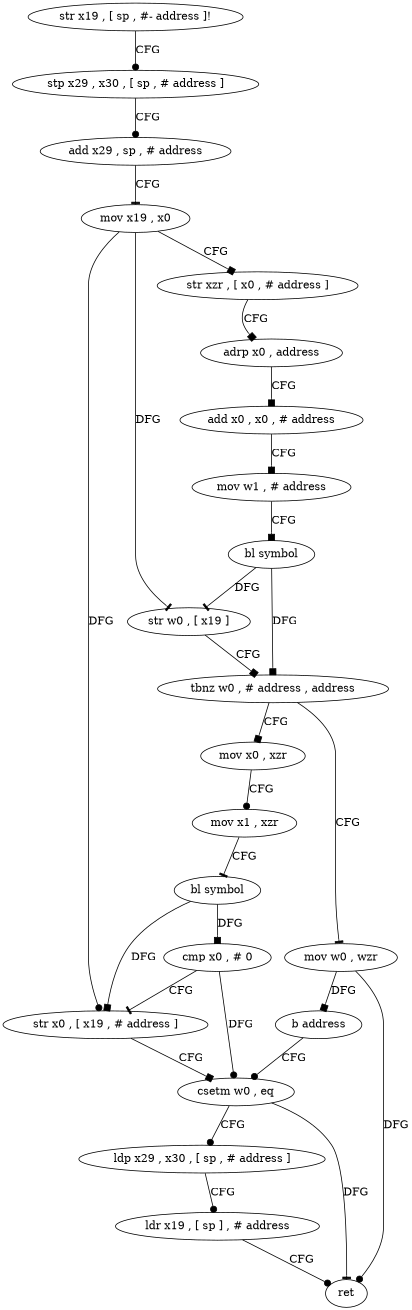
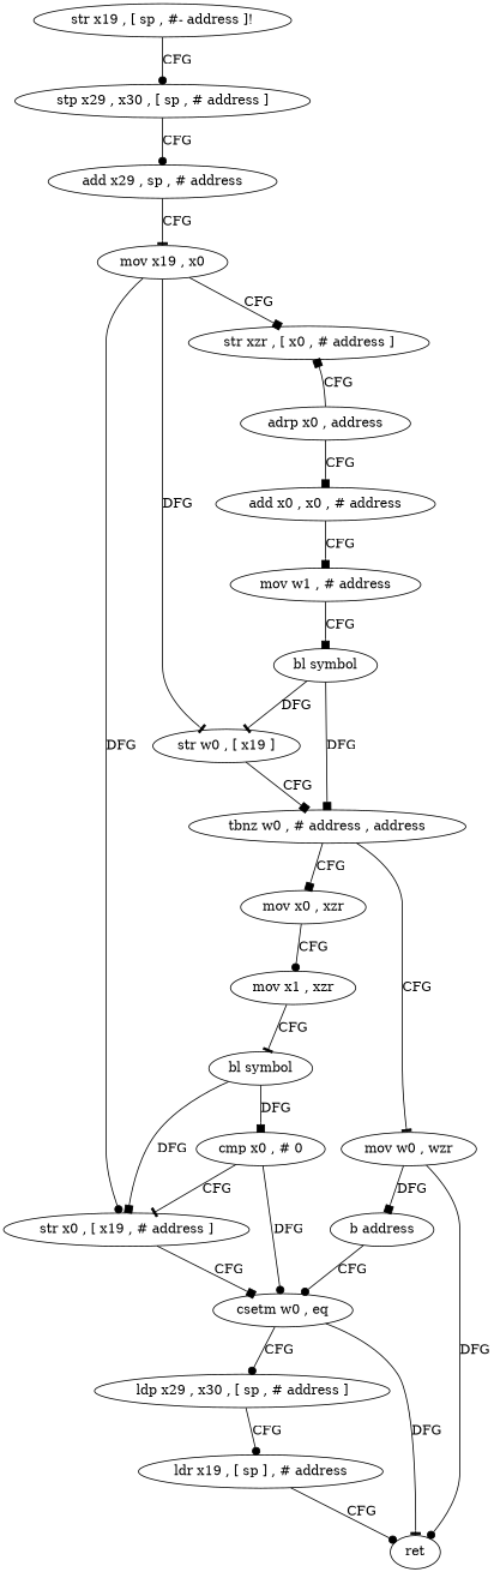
  digraph {
    edge [arrowhead=box]
    n1 [label="str x19 , [ sp , #- address ]!"]
    n2 [label="stp x29 , x30 , [ sp , # address ]"]
    n3 [label="add x29 , sp , # address"]
    n4 [label="mov x19 , x0"]
    n5 [label="str xzr , [ x0 , # address ]"]
    n6 [label="str w0 , [ x19 ]"]
    n7 [label="str x0 , [ x19 , # address ]"]
    n8 [label="adrp x0 , address"]
    n9 [label="tbnz w0 , # address , address"]
    n10 [label="csetm w0 , eq"]
    n11 [label="add x0 , x0 , # address"]
    n12 [label="mov w1 , # address"]
    n13 [label="bl symbol"]
    n14 [label="mov x0 , xzr"]
    n15 [label="mov w0 , wzr"]
    n16 [label="mov x1 , xzr"]
    n17 [label="b address"]
    n18 [label=ret]
    n19 [label="bl symbol"]
    n20 [label="cmp x0 , # 0"]
    n21 [label="ldp x29 , x30 , [ sp , # address ]"]
    n22 [label="ldr x19 , [ sp ] , # address"]
    n1 -> n2 [arrowhead=dot label=CFG]
    n2 -> n3 [arrowhead=dot label=CFG]
    n3 -> n4 [arrowhead=tee label=CFG]
    n4 -> n5 [label=CFG]
    n4 -> n6 [arrowhead=tee label=DFG]
    n4 -> n7 [arrowhead=dot label=DFG]
-   n5 -> n8 [label=CFG]
+   n8 -> n5 [label=CFG]
    n6 -> n9 [label=CFG]
    n7 -> n10 [label=CFG]
    n8 -> n11 [label=CFG]
    n9 -> n14 [label=CFG]
    n9 -> n15 [arrowhead=tee label=CFG]
    n10 -> n18 [arrowhead=tee label=DFG]
    n10 -> n21 [arrowhead=dot label=CFG]
    n11 -> n12 [label=CFG]
    n12 -> n13 [label=CFG]
    n13 -> n6 [arrowhead=tee label=DFG]
    n13 -> n9 [label=DFG]
    n14 -> n16 [arrowhead=dot label=CFG]
    n15 -> n17 [label=DFG]
    n15 -> n18 [arrowhead=dot label=DFG]
    n16 -> n19 [arrowhead=tee label=CFG]
    n17 -> n10 [arrowhead=dot label=CFG]
    n19 -> n7 [label=DFG]
    n19 -> n20 [label=DFG]
    n20 -> n7 [arrowhead=tee label=CFG]
    n20 -> n10 [arrowhead=dot label=DFG]
    n21 -> n22 [arrowhead=dot label=CFG]
    n22 -> n18 [arrowhead=dot label=CFG]
  }
